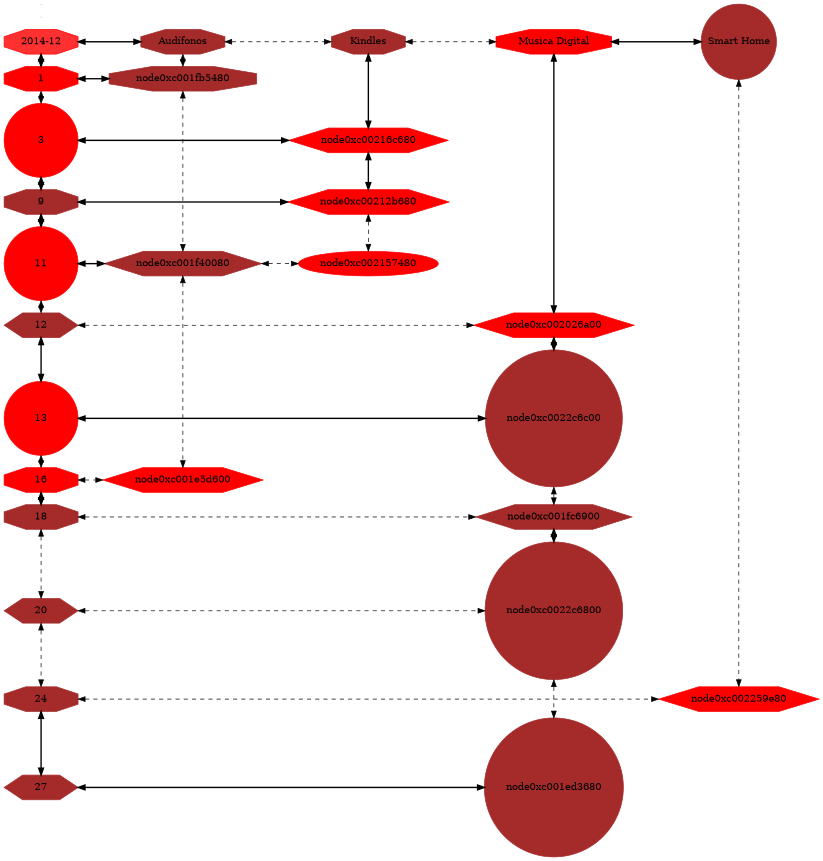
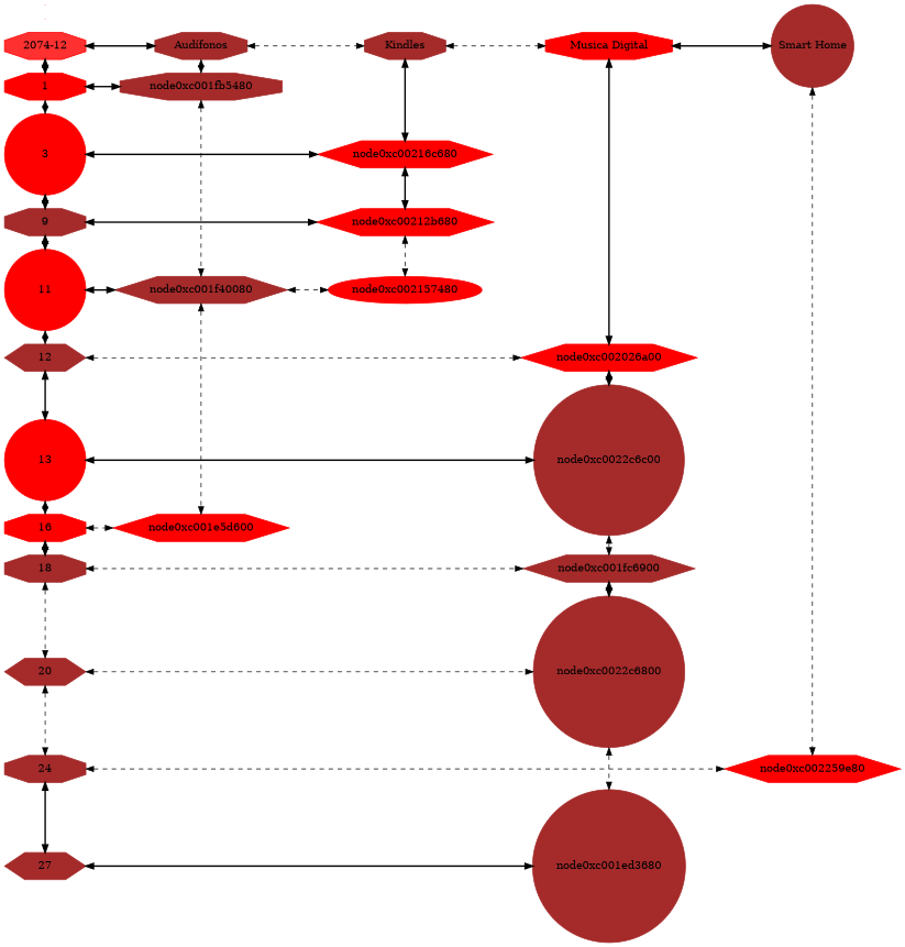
  digraph {
    rankdir=LR
    node [group=1 shape=octagon style=filled color=red]
    edge [dir=both style=dashed]
-   n1 [fillcolor=firebrick1 label="2014-12" width=1.5]
+   n1 [fillcolor=firebrick1 label="2074-12" width=1.5]
    n2 [label=1 width=1.5]
    n3 [group=3 label=3 shape=circle width=1.5]
    n4 [color=brown group=9 label=9 width=1.5]
    n5 [group=11 label=11 shape=circle width=1.5]
    n6 [color=brown group=12 label=12 shape=hexagon width=1.5]
    n7 [group=13 label=13 shape=circle width=1.5]
    n8 [group=16 label=16 width=1.5]
    n9 [color=brown group=18 label=18 width=1.5]
    n10 [color=brown group=20 label=20 shape=hexagon width=1.5]
    n11 [color=brown group=24 label=24 width=1.5]
    n12 [color=brown group=27 label=27 shape=hexagon width=1.5]
    n13 [color=brown label="Audífonos" width=1.5]
    node0xc001fb5480 [color=brown width=0.5]
    node0xc001f40080 [color=brown group=11 shape=hexagon width=0.5]
    node0xc001e5d600 [group=16 shape=hexagon width=0.5]
    n17 [color=brown label=Kindles width=1.5]
    node0xc00216c680 [group=3 shape=hexagon width=0.5]
    node0xc00212b680 [group=9 shape=hexagon width=0.5]
    node0xc002157480 [group=11 shape=ellipse width=0.5]
    n21 [label="Musica Digital" width=1.5]
    node0xc002026a00 [group=12 shape=hexagon width=0.5]
    node0xc0022c6c00 [color=brown group=13 shape=circle width=0.5]
    node0xc001fc6900 [color=brown group=18 shape=hexagon width=0.5]
    node0xc0022c6800 [color=brown group=20 shape=circle width=0.5]
    node0xc001ed3680 [color=brown group=27 shape=circle width=0.5]
    n27 [color=brown label="Smart Home" shape=circle width=1.5]
    node0xc002259e80 [group=24 shape=hexagon width=0.5]
    e0 [shape=point width=0 group="" style=""]
    e1 [shape=point width=0 group="" style=""]
    subgraph sub_1 {
      rank=same
      n1
      n2
    }
    subgraph sub_2 {
      rank=same
      n2
      n3
    }
    subgraph sub_3 {
      rank=same
      n3
      n4
    }
    subgraph sub_4 {
      rank=same
      n4
      n5
    }
    subgraph sub_5 {
      rank=same
      n5
      n6
    }
    subgraph sub_6 {
      rank=same
      n6
      n7
    }
    subgraph sub_7 {
      rank=same
      n7
      n8
    }
    subgraph sub_8 {
      rank=same
      n8
      n9
    }
    subgraph sub_9 {
      rank=same
      n9
      n10
    }
    subgraph sub_10 {
      rank=same
      n10
      n11
    }
    subgraph sub_11 {
      rank=same
      n11
      n12
    }
    subgraph sub_12 {
      rank=same
      n13
      node0xc001fb5480
    }
    subgraph sub_13 {
      rank=same
      node0xc001fb5480
      node0xc001f40080
    }
    subgraph sub_14 {
      rank=same
      node0xc001f40080
      node0xc001e5d600
    }
    subgraph sub_15 {
      rank=same
      n17
      node0xc00216c680
    }
    subgraph sub_16 {
      rank=same
      node0xc00216c680
      node0xc00212b680
    }
    subgraph sub_17 {
      rank=same
      node0xc00212b680
      node0xc002157480
    }
    subgraph sub_18 {
      rank=same
      n21
      node0xc002026a00
    }
    subgraph sub_19 {
      rank=same
      node0xc002026a00
      node0xc0022c6c00
    }
    subgraph sub_20 {
      rank=same
      node0xc0022c6c00
      node0xc001fc6900
    }
    subgraph sub_21 {
      rank=same
      node0xc001fc6900
      node0xc0022c6800
    }
    subgraph sub_22 {
      rank=same
      node0xc0022c6800
      node0xc001ed3680
    }
    subgraph sub_23 {
      rank=same
      n27
      node0xc002259e80
    }
    n1 -> n2 [style=bold]
    n1 -> n13 [style=bold]
    n2 -> n3
    n2 -> node0xc001fb5480 [style=bold]
    n3 -> n4 [style=bold]
    n3 -> node0xc00216c680 [style=bold]
    n4 -> n5 [style=bold]
    n4 -> node0xc00212b680 [style=bold]
    n5 -> n6
    n5 -> node0xc001f40080 [style=bold]
    n6 -> n7 [style=bold]
    n6 -> node0xc002026a00
    n7 -> n8
    n7 -> node0xc0022c6c00 [style=bold]
    n8 -> n9 [style=bold]
    n8 -> node0xc001e5d600
    n9 -> n10
    n9 -> node0xc001fc6900
    n10 -> n11
    n10 -> node0xc0022c6800
    n11 -> n12 [style=bold]
    n11 -> node0xc002259e80
    n12 -> node0xc001ed3680 [style=bold]
    n13 -> node0xc001fb5480
    n13 -> n17
    node0xc001fb5480 -> node0xc001f40080
    node0xc001f40080 -> node0xc001e5d600
    node0xc001f40080 -> node0xc002157480
    n17 -> node0xc00216c680 [style=bold]
    n17 -> n21
    node0xc00216c680 -> node0xc00212b680 [style=bold]
    node0xc00212b680 -> node0xc002157480
    n21 -> node0xc002026a00 [style=bold]
    n21 -> n27 [style=bold]
    node0xc002026a00 -> node0xc0022c6c00 [style=bold]
    node0xc0022c6c00 -> node0xc001fc6900
    node0xc001fc6900 -> node0xc0022c6800 [style=bold]
    node0xc0022c6800 -> node0xc001ed3680
    n27 -> node0xc002259e80
  }
